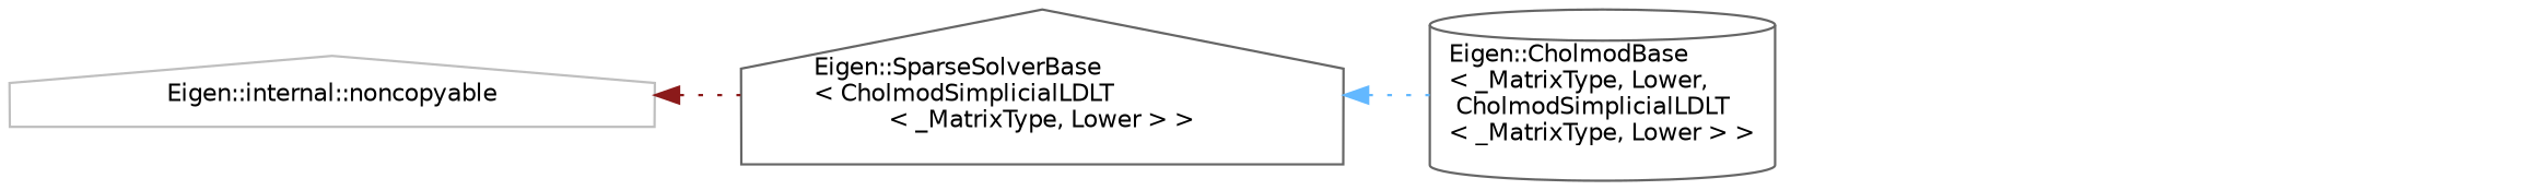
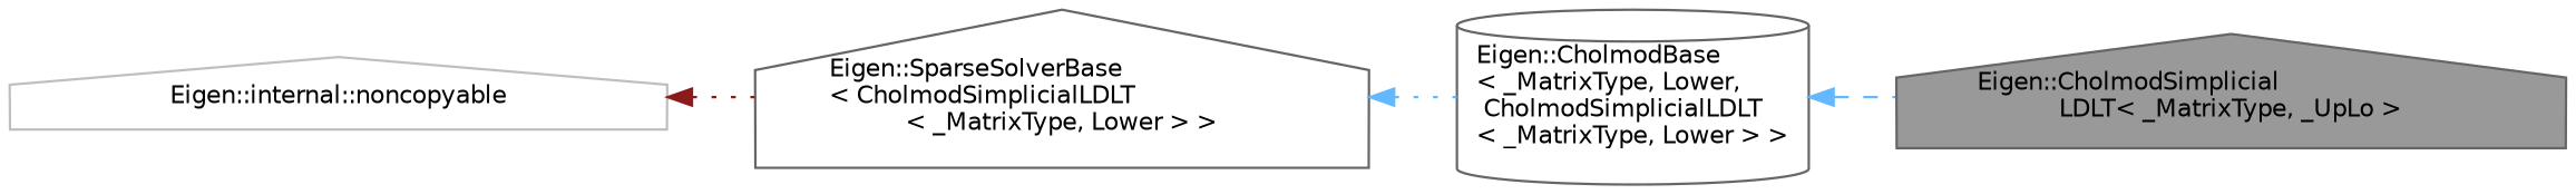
  digraph {
    rankdir=LR
    node [color=gray40 fillcolor=white fontname=Helvetica fontsize=10 shape=house style=filled]
    edge [color=steelblue1 dir=back fontname=Helvetica fontsize=10 labelfontname=Helvetica labelfontsize=10 style=dotted]
+   n1 [fillcolor=grey60 fontcolor=black height=0.2 label="Eigen::CholmodSimplicial\lLDLT\< _MatrixType, _UpLo \>" width=0.4]
    n2 [height=0.2 label="Eigen::CholmodBase\l\< _MatrixType, Lower,\l CholmodSimplicialLDLT\l\< _MatrixType, Lower \> \>" shape=cylinder width=0.4]
    n3 [height=0.2 label="Eigen::SparseSolverBase\l\< CholmodSimplicialLDLT\l\< _MatrixType, Lower \> \>" width=0.4]
    n4 [color=grey75 height=0.2 label="Eigen::internal::noncopyable" width=0.4]
+   n2 -> n1 [style=dashed]
    n3 -> n2
    n4 -> n3 [color=firebrick4]
  }
